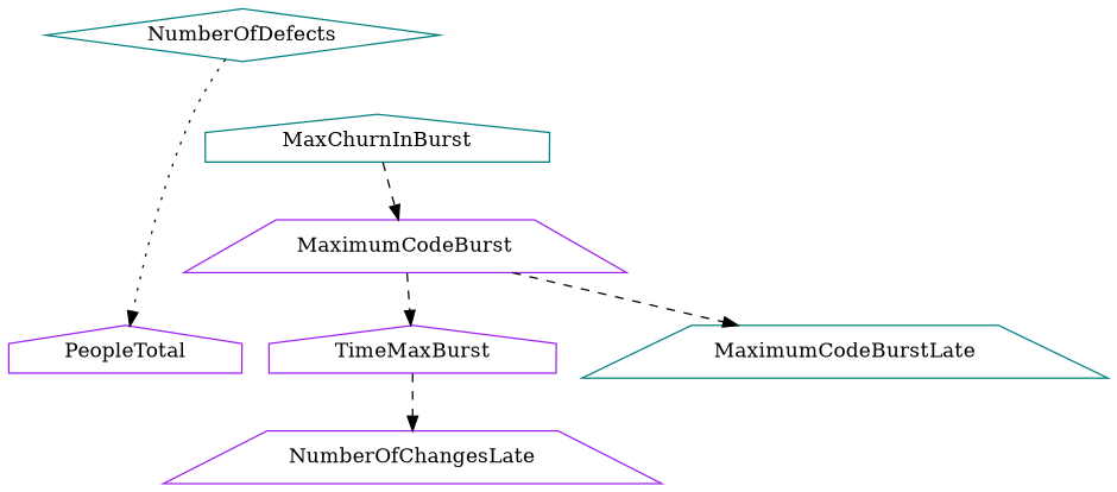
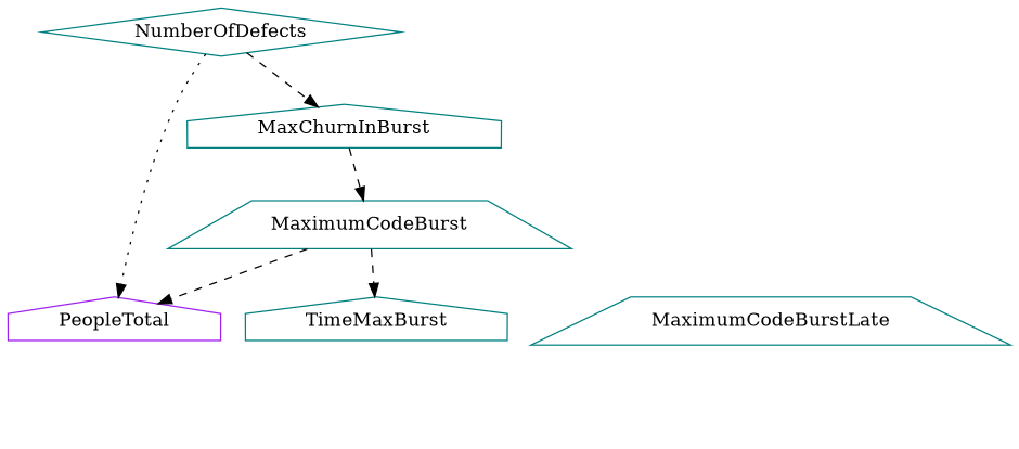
  digraph {
    node [color=teal shape=trapezium]
    edge [style=dashed]
-   MaximumCodeBurst [color=purple]
+   MaximumCodeBurst
    PeopleTotal [color=purple shape=house]
-   TimeMaxBurst [color=purple shape=house]
+   TimeMaxBurst [shape=house]
    NumberOfDefects [shape=diamond]
    MaxChurnInBurst [shape=house]
-   NumberOfChangesLate [color=purple]
    MaximumCodeBurstLate
-   MaximumCodeBurst -> MaximumCodeBurstLate
+   MaximumCodeBurst -> PeopleTotal
    MaximumCodeBurst -> TimeMaxBurst
-   TimeMaxBurst -> NumberOfChangesLate
    NumberOfDefects -> PeopleTotal [style=dotted]
+   NumberOfDefects -> MaxChurnInBurst
    MaxChurnInBurst -> MaximumCodeBurst
  }
